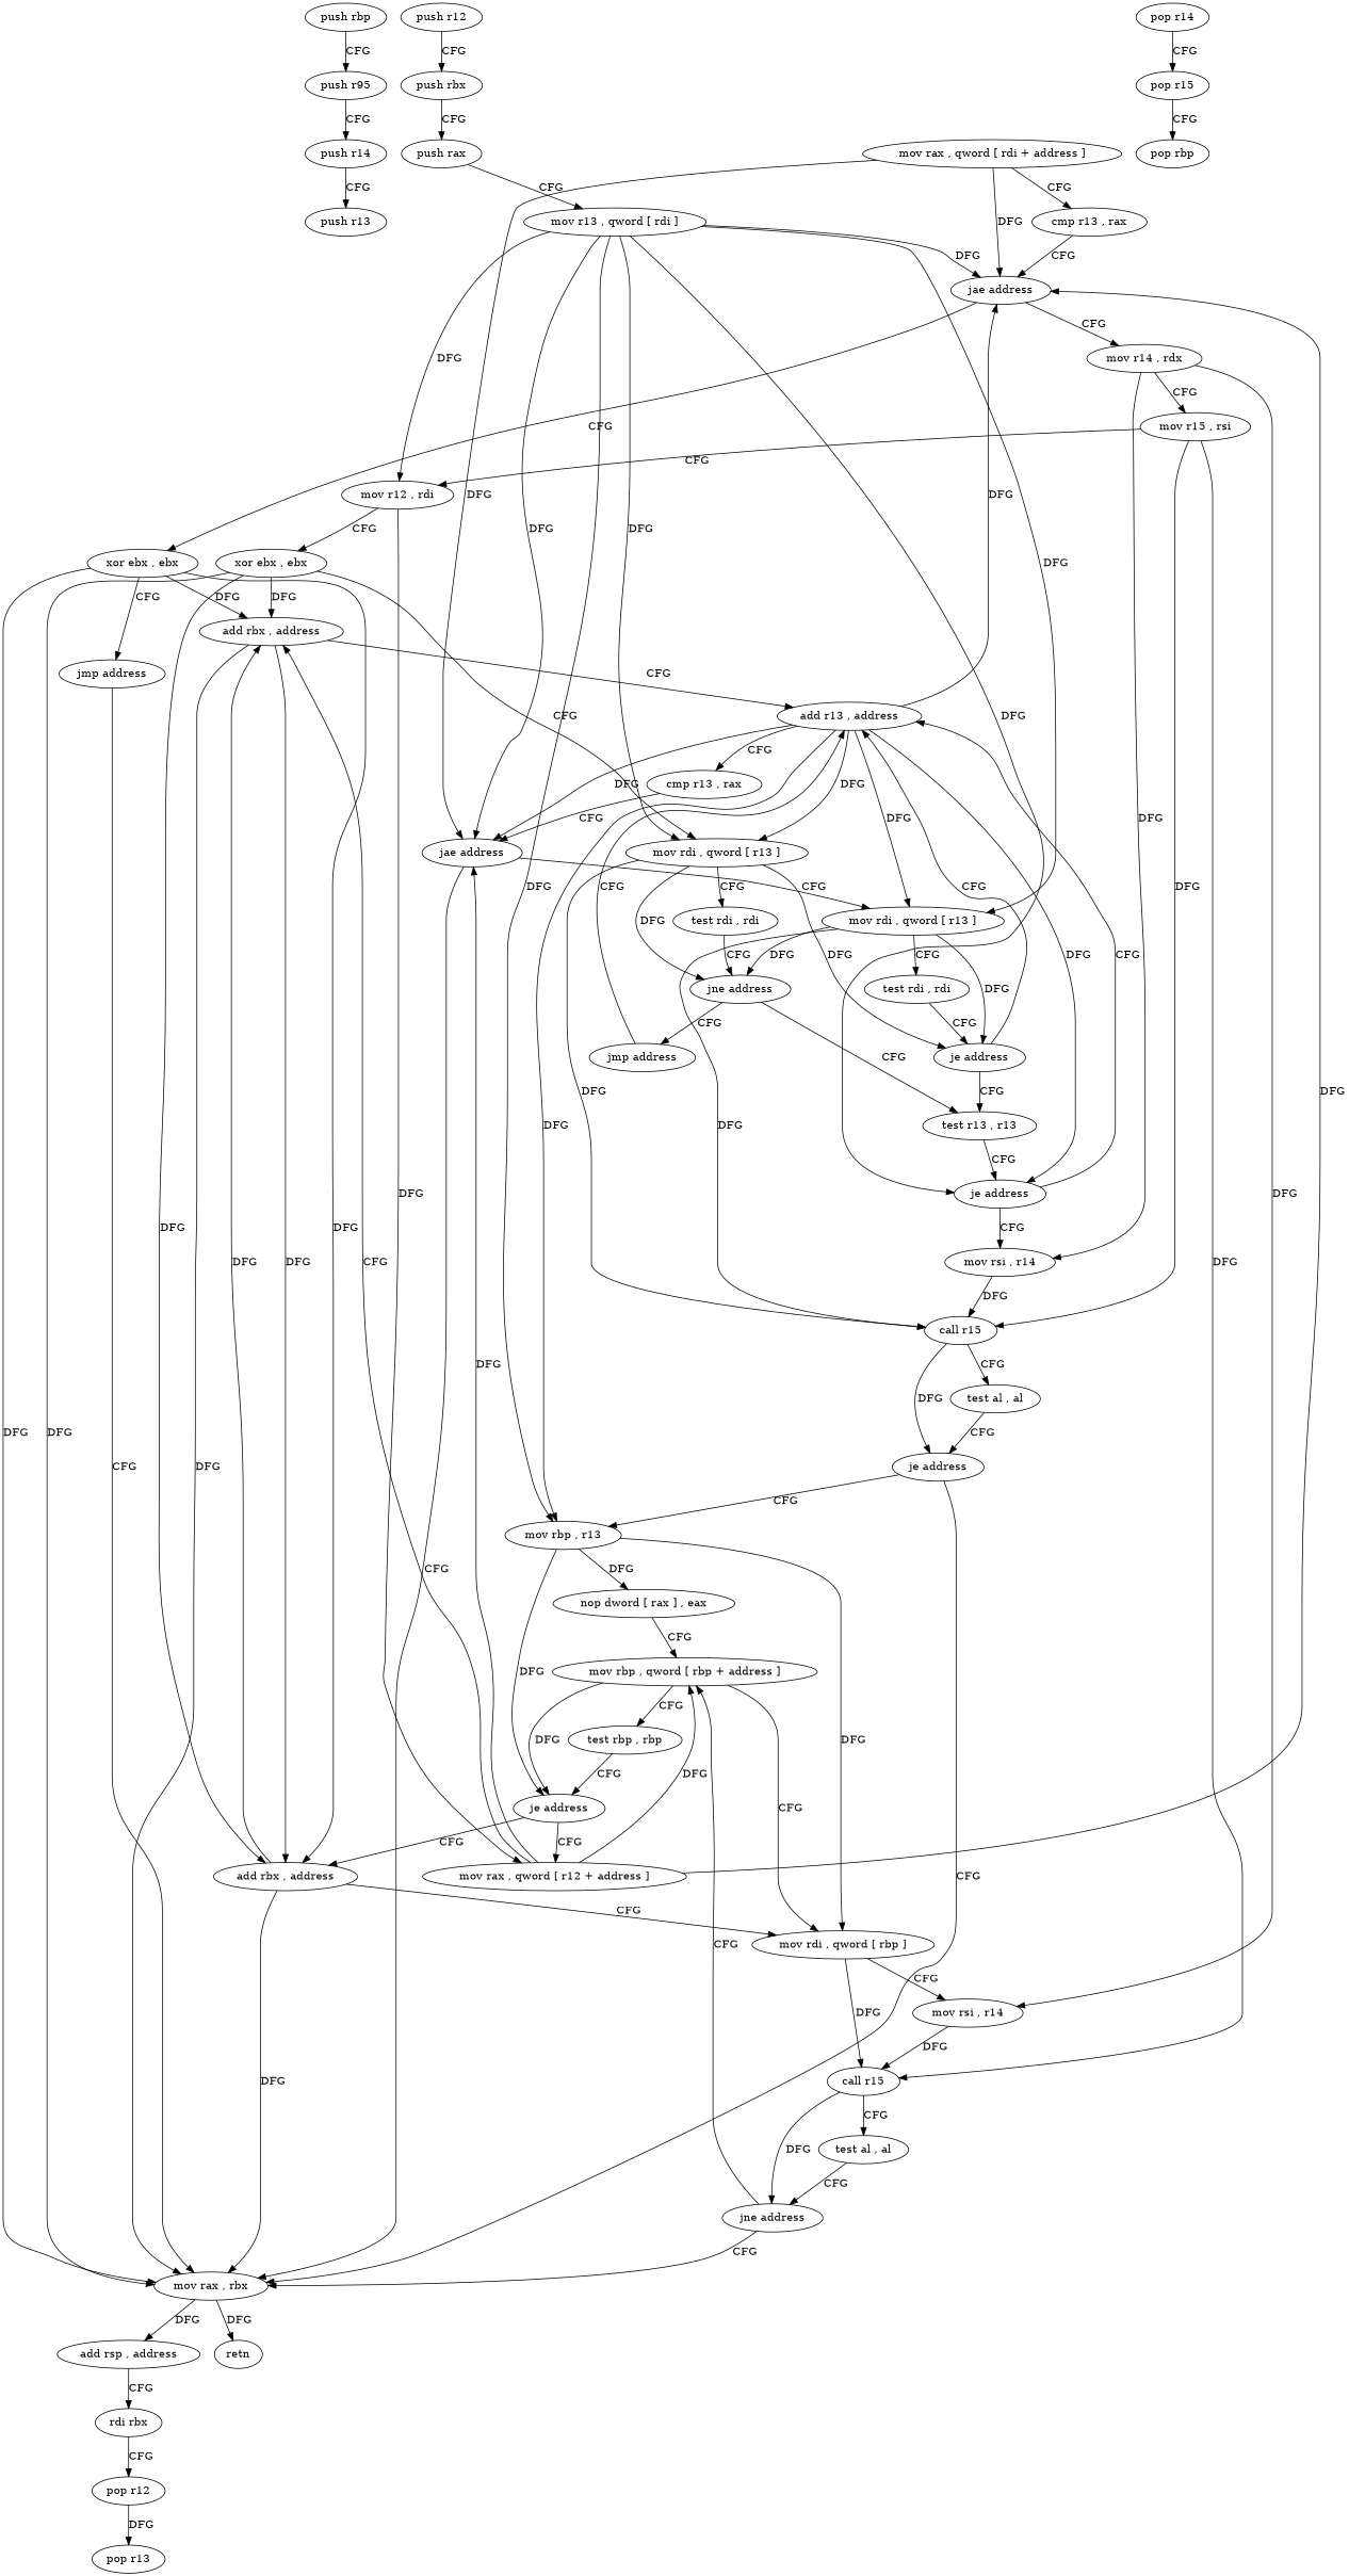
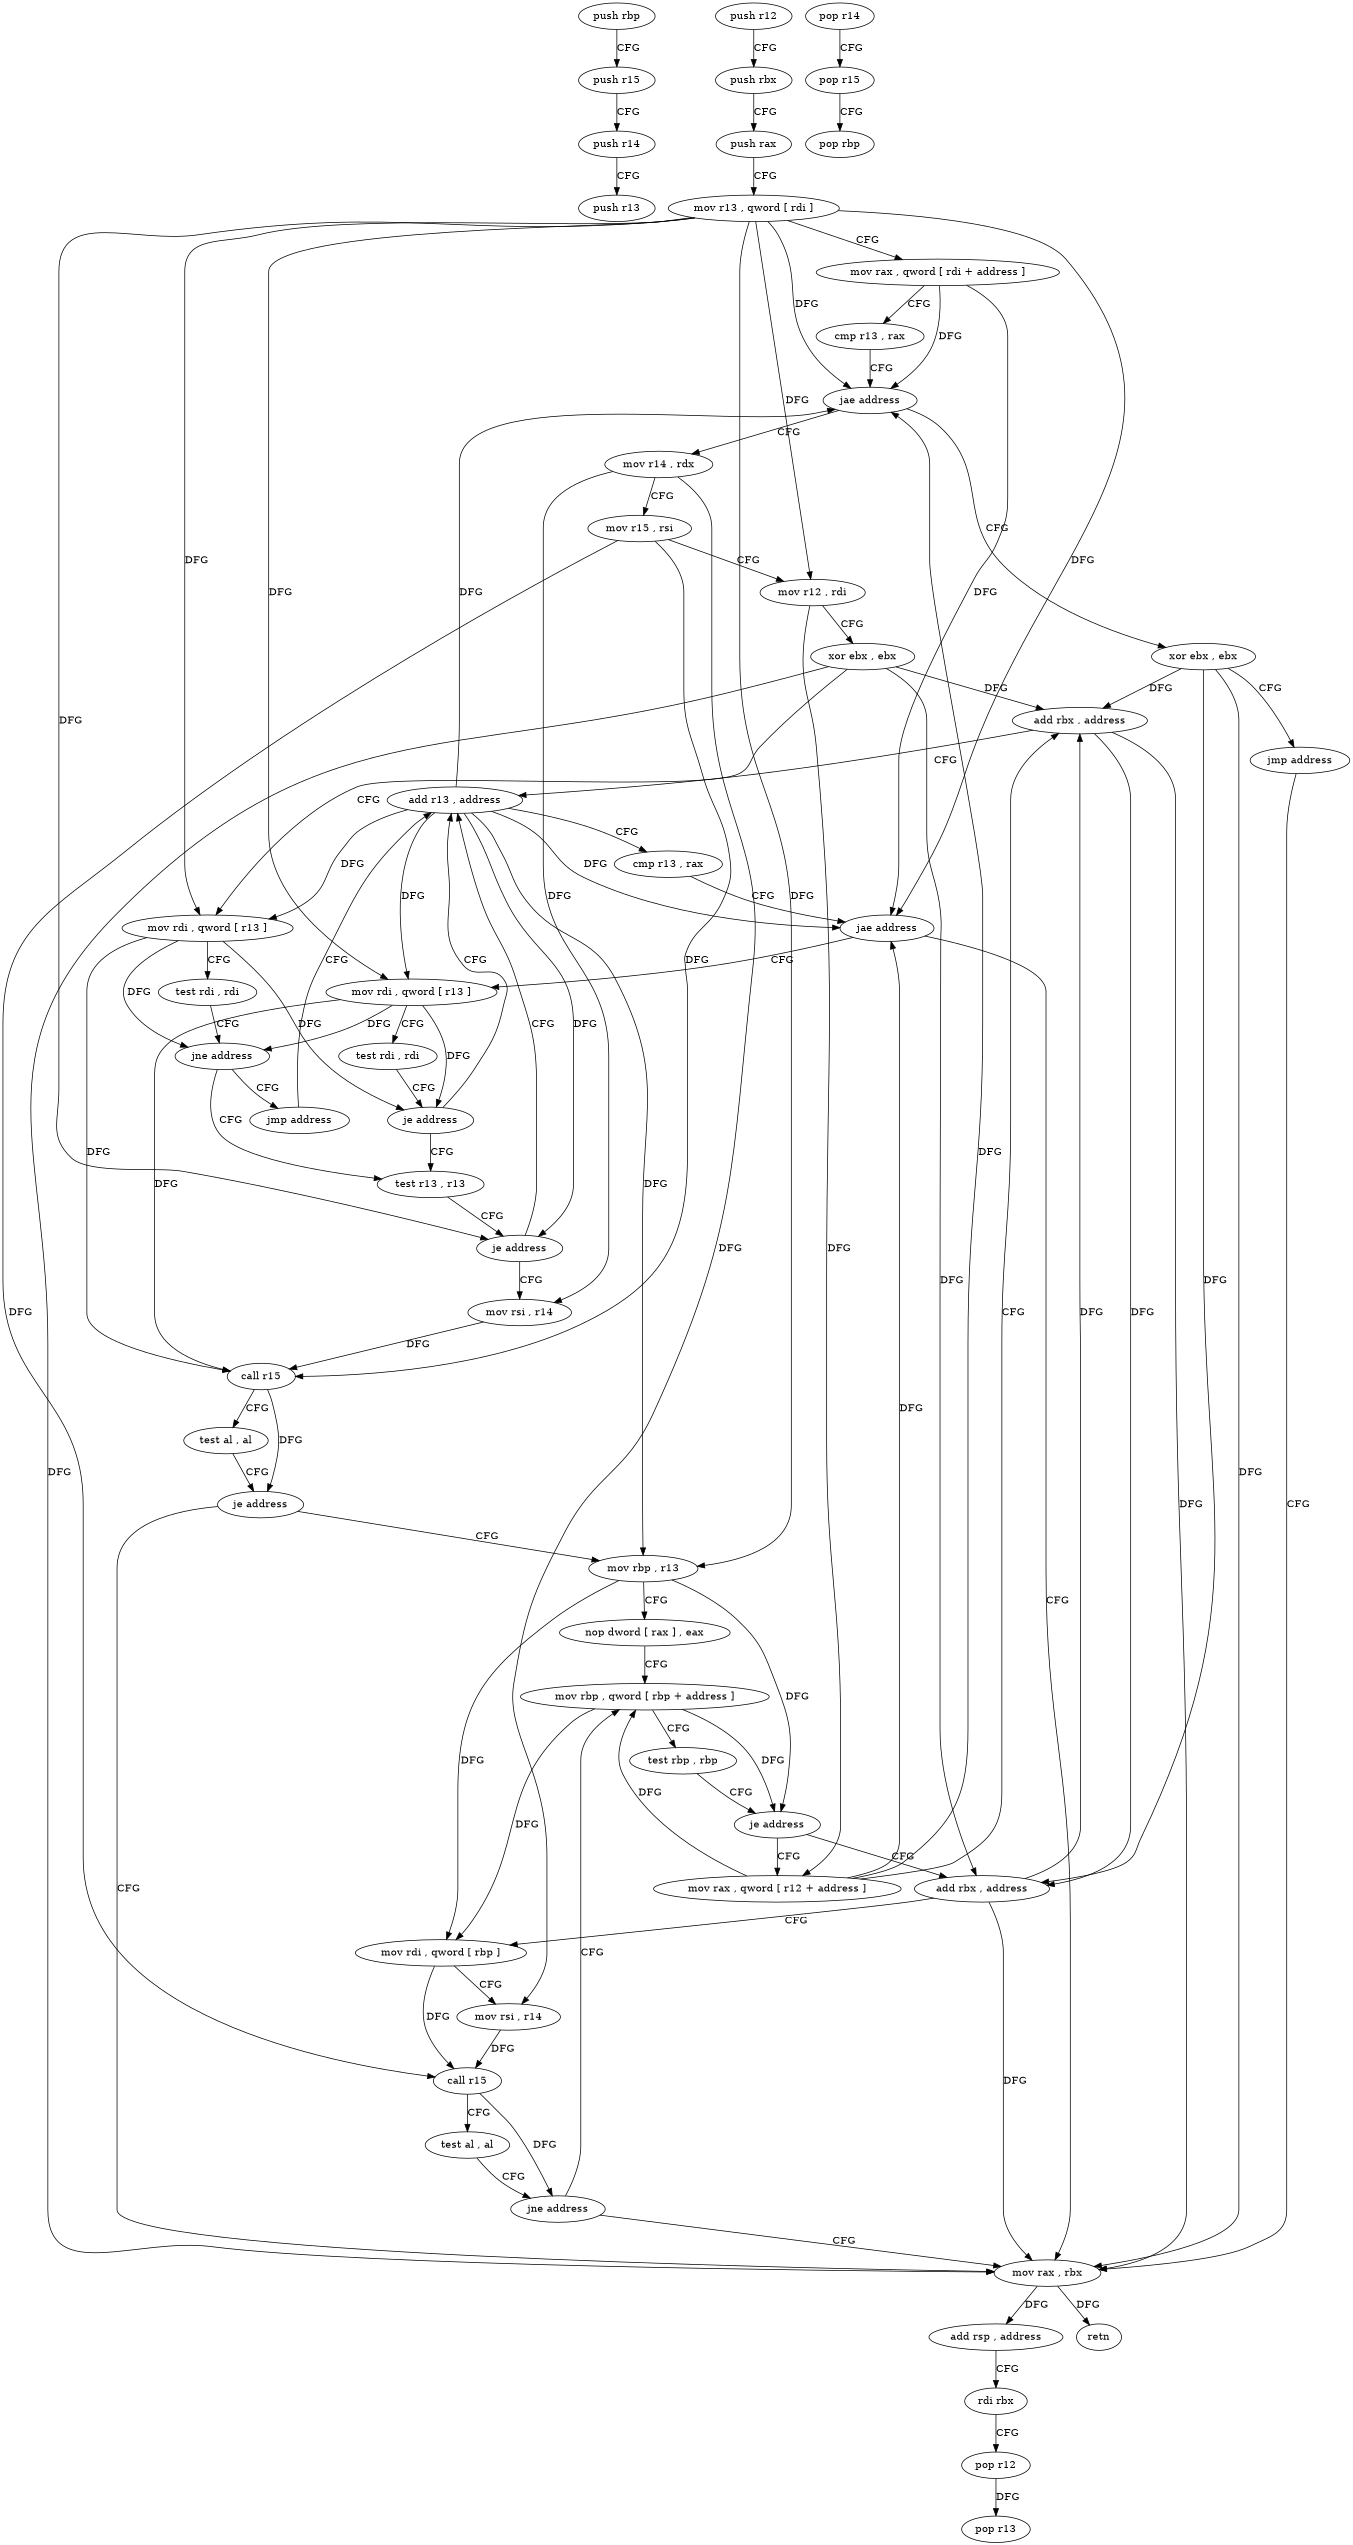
  digraph {
    fontname="DejaVu Serif"
    node [fontname="DejaVu Serif"]
    edge [fontname="DejaVu Serif"]
    n1 [label="push rbp"]
-   n2 [label="push r95"]
+   n2 [label="push r15"]
    n3 [label="push r14"]
    n4 [label="push r13"]
    n5 [label="push r12"]
    n6 [label="push rbx"]
    n7 [label="push rax"]
    n8 [label="mov r13 , qword [ rdi ]"]
    n9 [label="mov rax , qword [ rdi + address ]"]
    n10 [label="jae address"]
    n11 [label="mov rdi , qword [ r13 ]"]
    n12 [label="je address"]
    n13 [label="jae address"]
    n14 [label="mov rdi , qword [ r13 ]"]
    n15 [label="mov rbp , r13"]
    n16 [label="mov r12 , rdi"]
    n17 [label="cmp r13 , rax"]
    n18 [label="xor ebx , ebx"]
    n19 [label="mov r14 , rdx"]
    n20 [label="call r15"]
    n21 [label="test rdi , rdi"]
    n22 [label="jne address"]
    n23 [label="je address"]
    n24 [label="add r13 , address"]
    n25 [label="mov rsi , r14"]
    n26 [label="cmp r13 , rax"]
    n27 [label="mov rax , rbx"]
    n28 [label="test rdi , rdi"]
    n29 [label="nop dword [ rax ] , eax"]
    n30 [label="mov rdi , qword [ rbp ]"]
    n31 [label="je address"]
    n32 [label="jmp address"]
    n33 [label="add rbx , address"]
    n34 [label="add rbx , address"]
    n35 [label="mov r15 , rsi"]
    n36 [label="mov rsi , r14"]
    n37 [label="add rsp , address"]
    n38 [label=retn]
    n39 [label="call r15"]
    n40 [label="rdi rbx"]
    n41 [label="xor ebx , ebx"]
    n42 [label="mov rax , qword [ r12 + address ]"]
    n43 [label="test al , al"]
    n44 [label="je address"]
    n45 [label="test al , al"]
    n46 [label="jne address"]
    n47 [label="mov rbp , qword [ rbp + address ]"]
    n48 [label="test r13 , r13"]
    n49 [label="jmp address"]
    n50 [label="pop r12"]
    n51 [label="pop r13"]
    n52 [label="pop r14"]
    n53 [label="pop r15"]
    n54 [label="pop rbp"]
    n55 [label="test rbp , rbp"]
    n1 -> n2 [label=CFG]
    n2 -> n3 [label=CFG]
    n3 -> n4 [label=CFG]
    n5 -> n6 [label=CFG]
    n6 -> n7 [label=CFG]
    n7 -> n8 [label=CFG]
+   n8 -> n9 [label=CFG]
    n8 -> n10 [label=DFG]
    n8 -> n11 [label=DFG]
    n8 -> n12 [label=DFG]
    n8 -> n13 [label=DFG]
    n8 -> n14 [label=DFG]
    n8 -> n15 [label=DFG]
    n8 -> n16 [label=DFG]
    n9 -> n10 [label=DFG]
    n9 -> n13 [label=DFG]
    n9 -> n17 [label=CFG]
    n10 -> n18 [label=CFG]
    n10 -> n19 [label=CFG]
    n11 -> n20 [label=DFG]
    n11 -> n21 [label=CFG]
    n11 -> n22 [label=DFG]
    n11 -> n23 [label=DFG]
    n12 -> n24 [label=CFG]
    n12 -> n25 [label=CFG]
    n13 -> n14 [label=CFG]
    n13 -> n27 [label=CFG]
    n14 -> n20 [label=DFG]
    n14 -> n22 [label=DFG]
    n14 -> n23 [label=DFG]
    n14 -> n28 [label=CFG]
-   n15 -> n29 [label=DFG]
+   n15 -> n29 [label=CFG]
    n15 -> n30 [label=DFG]
    n15 -> n31 [label=DFG]
    n16 -> n41 [label=CFG]
    n16 -> n42 [label=DFG]
    n17 -> n10 [label=CFG]
    n18 -> n27 [label=DFG]
    n18 -> n32 [label=CFG]
    n18 -> n33 [label=DFG]
    n18 -> n34 [label=DFG]
    n19 -> n25 [label=DFG]
    n19 -> n35 [label=CFG]
    n19 -> n36 [label=DFG]
    n20 -> n43 [label=CFG]
    n20 -> n44 [label=DFG]
    n21 -> n22 [label=CFG]
    n22 -> n48 [label=CFG]
    n22 -> n49 [label=CFG]
    n23 -> n24 [label=CFG]
    n23 -> n48 [label=CFG]
    n24 -> n10 [label=DFG]
    n24 -> n11 [label=DFG]
    n24 -> n12 [label=DFG]
    n24 -> n13 [label=DFG]
    n24 -> n14 [label=DFG]
    n24 -> n15 [label=DFG]
    n24 -> n26 [label=CFG]
    n25 -> n20 [label=DFG]
    n26 -> n13 [label=CFG]
    n27 -> n37 [label=DFG]
    n27 -> n38 [label=DFG]
    n28 -> n23 [label=CFG]
    n29 -> n47 [label=CFG]
    n30 -> n36 [label=CFG]
    n30 -> n39 [label=DFG]
    n31 -> n34 [label=CFG]
    n31 -> n42 [label=CFG]
    n32 -> n27 [label=CFG]
    n33 -> n24 [label=CFG]
    n33 -> n27 [label=DFG]
    n33 -> n34 [label=DFG]
    n34 -> n27 [label=DFG]
    n34 -> n30 [label=CFG]
    n34 -> n33 [label=DFG]
    n35 -> n16 [label=CFG]
    n35 -> n20 [label=DFG]
    n35 -> n39 [label=DFG]
    n36 -> n39 [label=DFG]
    n37 -> n40 [label=CFG]
    n39 -> n45 [label=CFG]
    n39 -> n46 [label=DFG]
    n40 -> n50 [label=CFG]
    n41 -> n11 [label=CFG]
    n41 -> n27 [label=DFG]
    n41 -> n33 [label=DFG]
    n41 -> n34 [label=DFG]
    n42 -> n10 [label=DFG]
    n42 -> n13 [label=DFG]
    n42 -> n33 [label=CFG]
    n42 -> n47 [label=DFG]
    n43 -> n44 [label=CFG]
    n44 -> n15 [label=CFG]
    n44 -> n27 [label=CFG]
    n45 -> n46 [label=CFG]
    n46 -> n27 [label=CFG]
    n46 -> n47 [label=CFG]
-   n47 -> n30 [label=CFG]
+   n47 -> n30 [label=DFG]
    n47 -> n31 [label=DFG]
    n47 -> n55 [label=CFG]
    n48 -> n12 [label=CFG]
    n49 -> n24 [label=CFG]
    n50 -> n51 [label=DFG]
    n52 -> n53 [label=CFG]
    n53 -> n54 [label=CFG]
    n55 -> n31 [label=CFG]
  }
